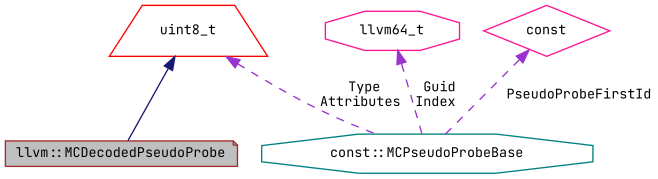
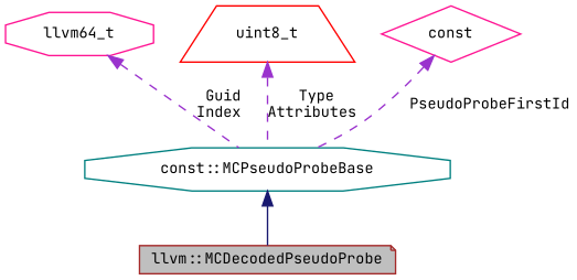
  digraph {
    fontname="JetBrains Mono"
    node [color=deeppink fontname="JetBrains Mono" fontsize=10 shape=octagon]
    edge [color=darkorchid3 dir=back fontname="JetBrains Mono" fontsize=10 labelfontname=Helvetica labelfontsize=10 style=dashed]
    n1 [color=brown fillcolor=grey75 fontcolor=black height=0.2 label="llvm::MCDecodedPseudoProbe" shape=note style=filled width=0.4]
    n2 [color=teal height=0.2 label="const::MCPseudoProbeBase" width=0.4]
    n3 [height=0.2 label=llvm64_t width=0.4]
    n4 [color=red height=0.2 label=uint8_t shape=trapezium width=0.4]
    n5 [height=0.2 label=const shape=diamond width=0.4]
-   n4 -> n1 [color=midnightblue style=solid]
+   n2 -> n1 [color=midnightblue style=solid]
    n3 -> n2 [label=" Guid\nIndex"]
    n4 -> n2 [label=" Type\nAttributes"]
    n5 -> n2 [label=" PseudoProbeFirstId"]
  }
